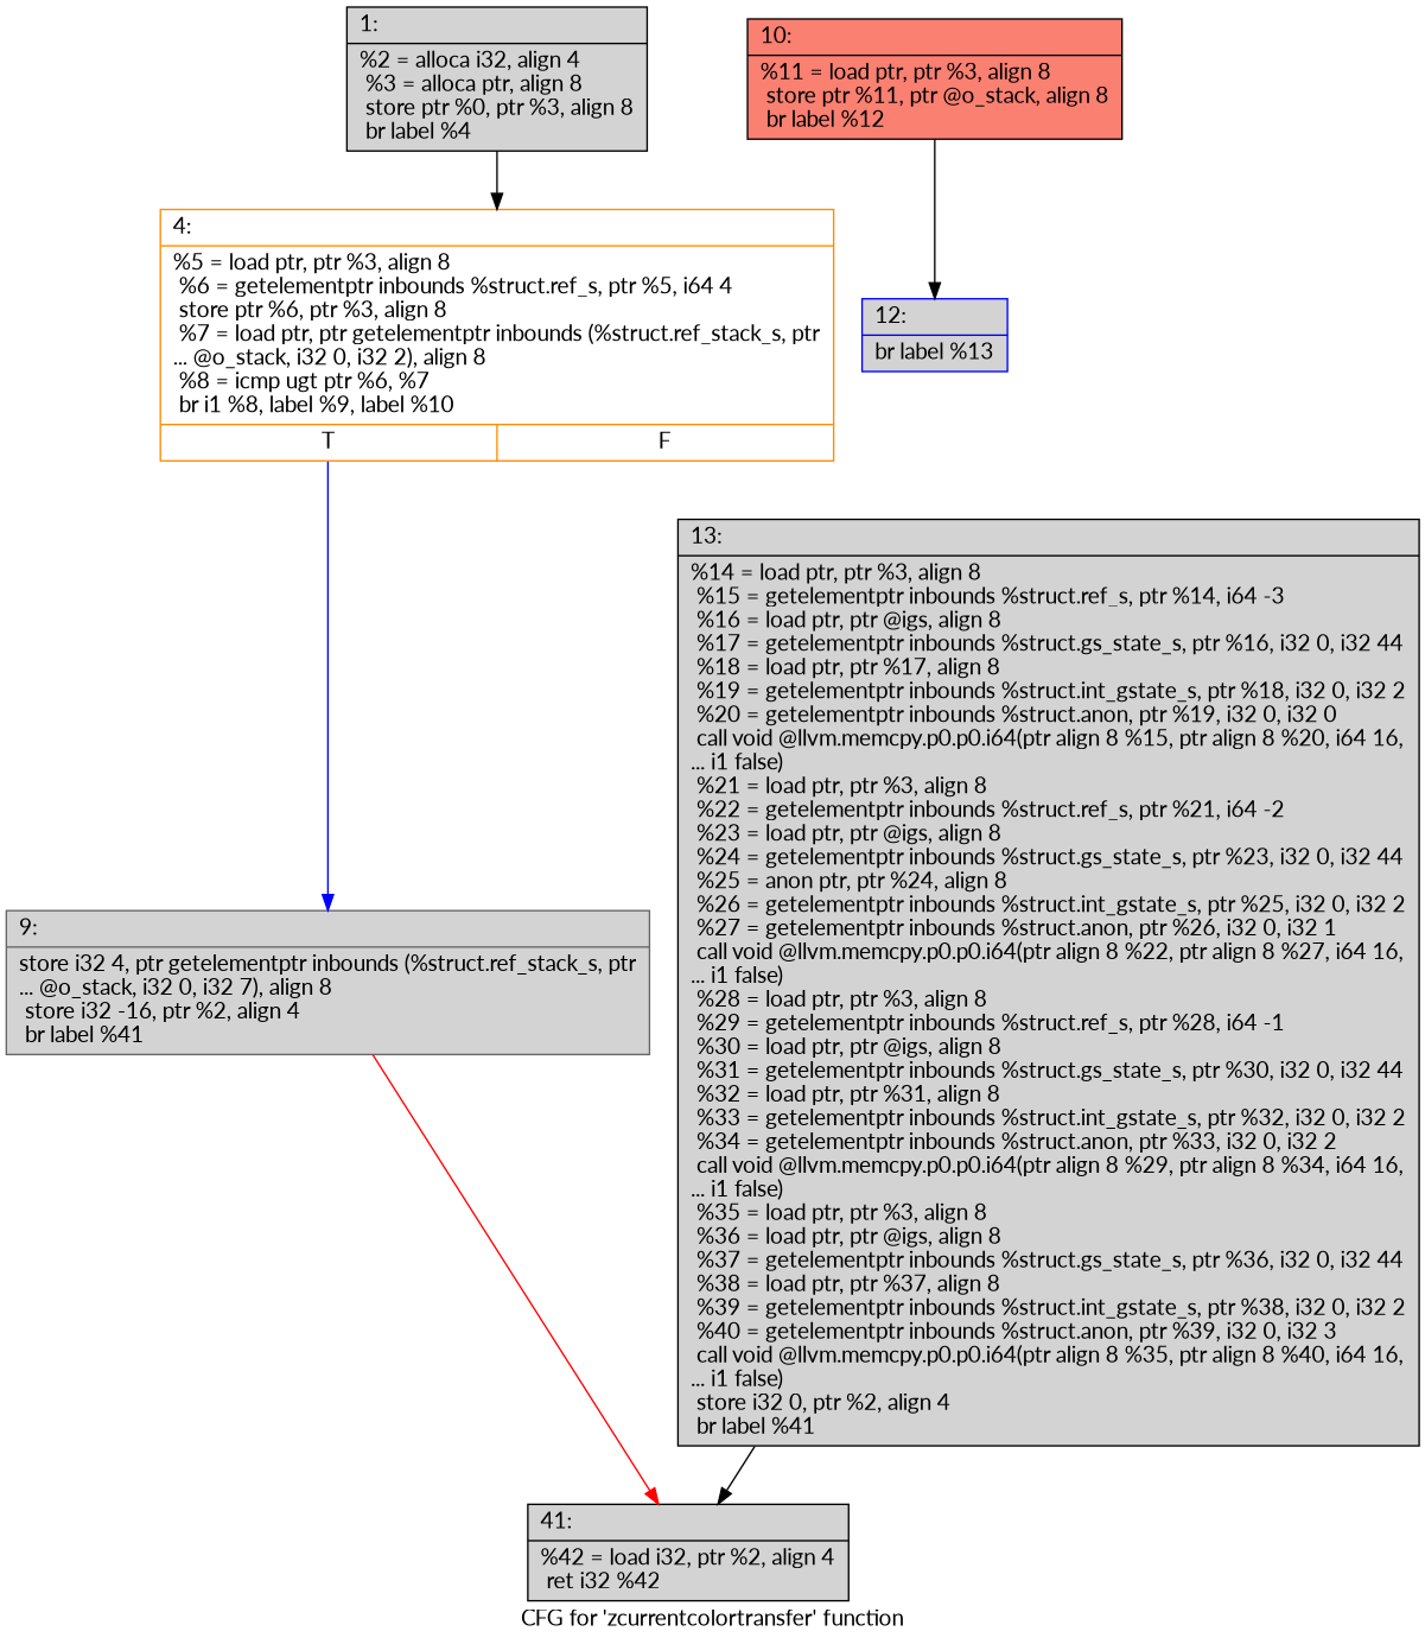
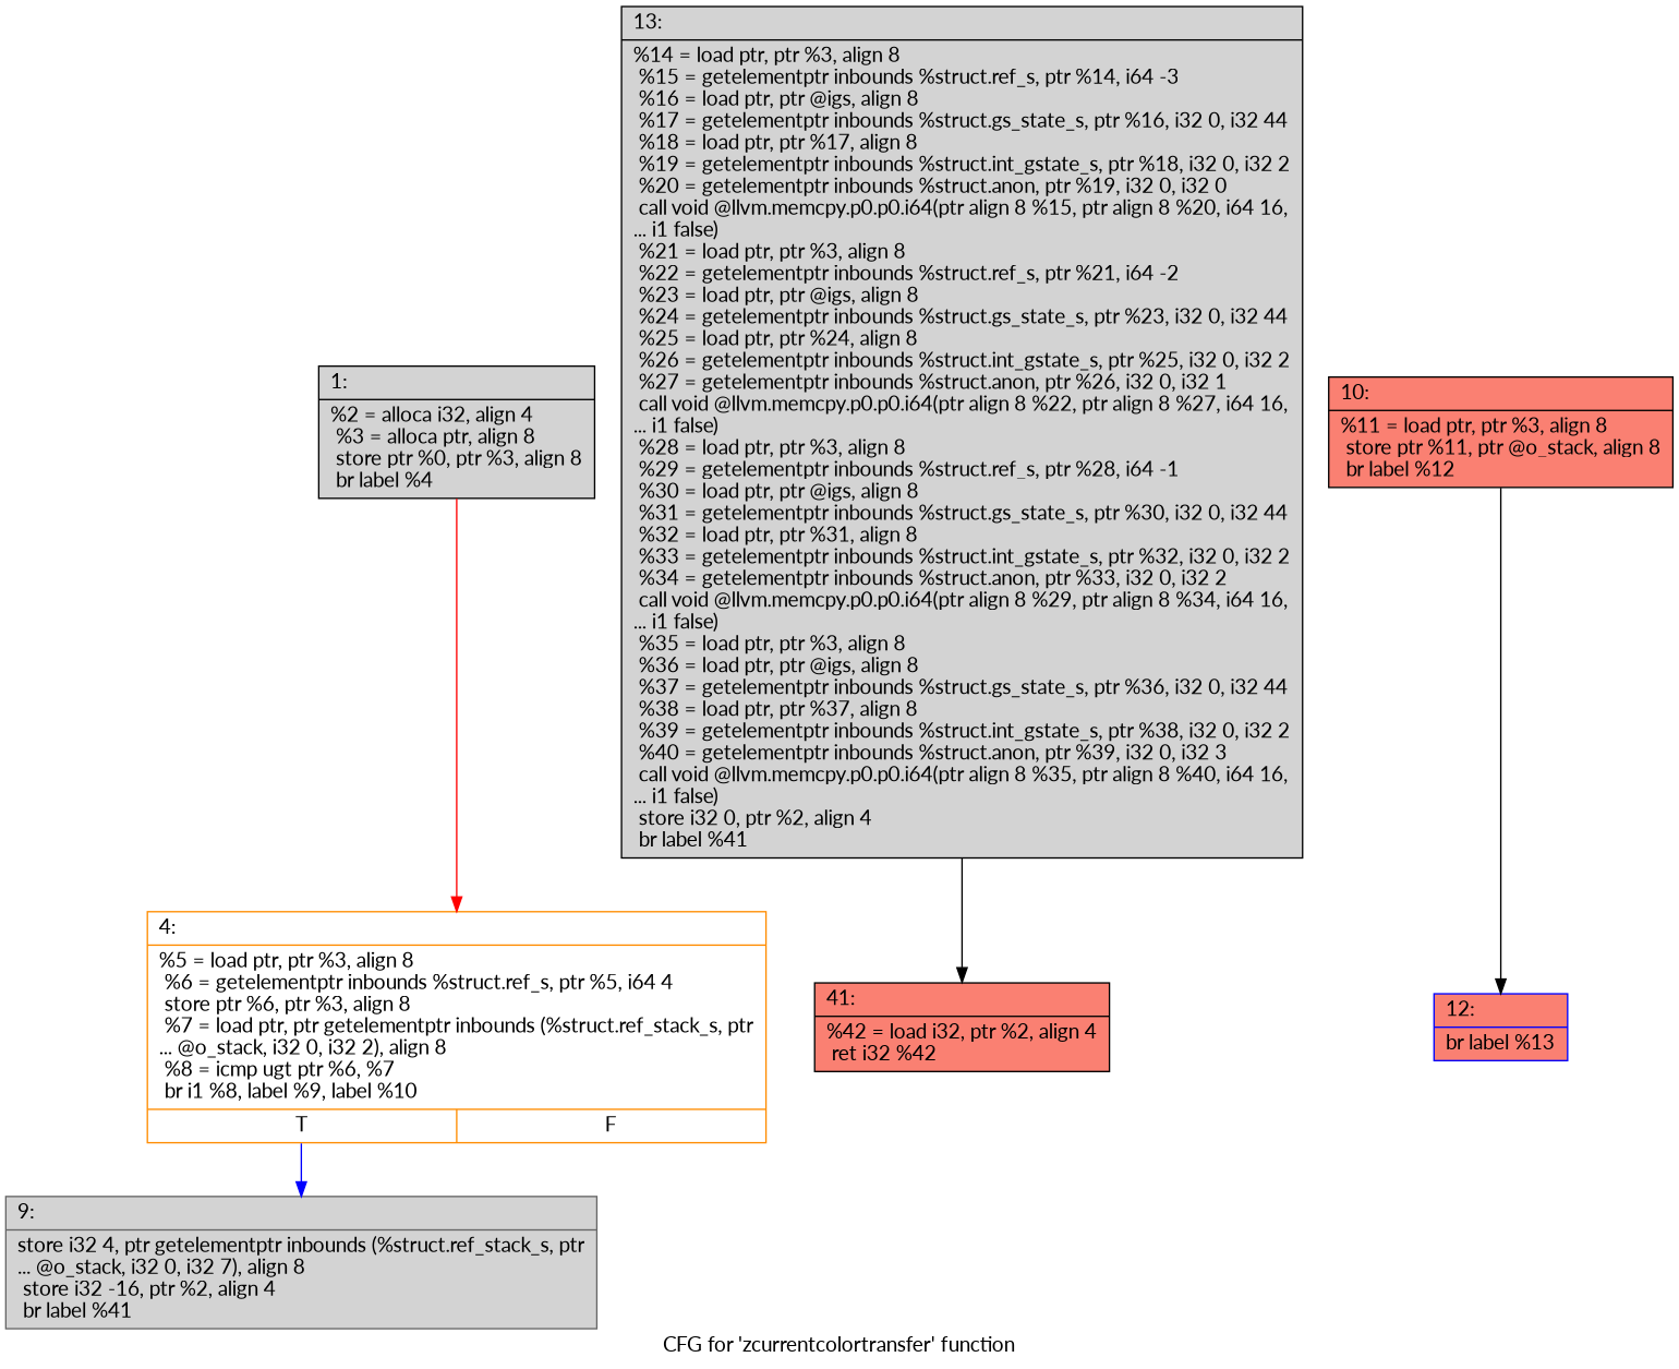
  digraph {
    fontname=Lato
    label="CFG for 'zcurrentcolortransfer' function"
    node [color=black fillcolor=lightgrey fontname=Lato shape=record style=filled]
    edge [color=red fontname=Lato]
    n1 [label="{1:\l|  %2 = alloca i32, align 4\l  %3 = alloca ptr, align 8\l  store ptr %0, ptr %3, align 8\l  br label %4\l}"]
    n2 [color=darkorange fillcolor=white label="{4:\l|  %5 = load ptr, ptr %3, align 8\l  %6 = getelementptr inbounds %struct.ref_s, ptr %5, i64 4\l  store ptr %6, ptr %3, align 8\l  %7 = load ptr, ptr getelementptr inbounds (%struct.ref_stack_s, ptr\l... @o_stack, i32 0, i32 2), align 8\l  %8 = icmp ugt ptr %6, %7\l  br i1 %8, label %9, label %10\l|{<s0>T|<s1>F}}"]
    n3 [color=gray40 label="{9:\l|  store i32 4, ptr getelementptr inbounds (%struct.ref_stack_s, ptr\l... @o_stack, i32 0, i32 7), align 8\l  store i32 -16, ptr %2, align 4\l  br label %41\l}"]
-   n4 [label="{41:\l|  %42 = load i32, ptr %2, align 4\l  ret i32 %42\l}"]
+   n4 [fillcolor=salmon label="{41:\l|  %42 = load i32, ptr %2, align 4\l  ret i32 %42\l}"]
    n5 [fillcolor=salmon label="{10:\l|  %11 = load ptr, ptr %3, align 8\l  store ptr %11, ptr @o_stack, align 8\l  br label %12\l}"]
-   n6 [color=blue label="{12:\l|  br label %13\l}"]
-   n7 [label="{13:\l|  %14 = load ptr, ptr %3, align 8\l  %15 = getelementptr inbounds %struct.ref_s, ptr %14, i64 -3\l  %16 = load ptr, ptr @igs, align 8\l  %17 = getelementptr inbounds %struct.gs_state_s, ptr %16, i32 0, i32 44\l  %18 = load ptr, ptr %17, align 8\l  %19 = getelementptr inbounds %struct.int_gstate_s, ptr %18, i32 0, i32 2\l  %20 = getelementptr inbounds %struct.anon, ptr %19, i32 0, i32 0\l  call void @llvm.memcpy.p0.p0.i64(ptr align 8 %15, ptr align 8 %20, i64 16,\l... i1 false)\l  %21 = load ptr, ptr %3, align 8\l  %22 = getelementptr inbounds %struct.ref_s, ptr %21, i64 -2\l  %23 = load ptr, ptr @igs, align 8\l  %24 = getelementptr inbounds %struct.gs_state_s, ptr %23, i32 0, i32 44\l  %25 = anon ptr, ptr %24, align 8\l  %26 = getelementptr inbounds %struct.int_gstate_s, ptr %25, i32 0, i32 2\l  %27 = getelementptr inbounds %struct.anon, ptr %26, i32 0, i32 1\l  call void @llvm.memcpy.p0.p0.i64(ptr align 8 %22, ptr align 8 %27, i64 16,\l... i1 false)\l  %28 = load ptr, ptr %3, align 8\l  %29 = getelementptr inbounds %struct.ref_s, ptr %28, i64 -1\l  %30 = load ptr, ptr @igs, align 8\l  %31 = getelementptr inbounds %struct.gs_state_s, ptr %30, i32 0, i32 44\l  %32 = load ptr, ptr %31, align 8\l  %33 = getelementptr inbounds %struct.int_gstate_s, ptr %32, i32 0, i32 2\l  %34 = getelementptr inbounds %struct.anon, ptr %33, i32 0, i32 2\l  call void @llvm.memcpy.p0.p0.i64(ptr align 8 %29, ptr align 8 %34, i64 16,\l... i1 false)\l  %35 = load ptr, ptr %3, align 8\l  %36 = load ptr, ptr @igs, align 8\l  %37 = getelementptr inbounds %struct.gs_state_s, ptr %36, i32 0, i32 44\l  %38 = load ptr, ptr %37, align 8\l  %39 = getelementptr inbounds %struct.int_gstate_s, ptr %38, i32 0, i32 2\l  %40 = getelementptr inbounds %struct.anon, ptr %39, i32 0, i32 3\l  call void @llvm.memcpy.p0.p0.i64(ptr align 8 %35, ptr align 8 %40, i64 16,\l... i1 false)\l  store i32 0, ptr %2, align 4\l  br label %41\l}"]
-   n1 -> n2 [color=black]
+   n6 [color=blue fillcolor=salmon label="{12:\l|  br label %13\l}"]
+   n7 [label="{13:\l|  %14 = load ptr, ptr %3, align 8\l  %15 = getelementptr inbounds %struct.ref_s, ptr %14, i64 -3\l  %16 = load ptr, ptr @igs, align 8\l  %17 = getelementptr inbounds %struct.gs_state_s, ptr %16, i32 0, i32 44\l  %18 = load ptr, ptr %17, align 8\l  %19 = getelementptr inbounds %struct.int_gstate_s, ptr %18, i32 0, i32 2\l  %20 = getelementptr inbounds %struct.anon, ptr %19, i32 0, i32 0\l  call void @llvm.memcpy.p0.p0.i64(ptr align 8 %15, ptr align 8 %20, i64 16,\l... i1 false)\l  %21 = load ptr, ptr %3, align 8\l  %22 = getelementptr inbounds %struct.ref_s, ptr %21, i64 -2\l  %23 = load ptr, ptr @igs, align 8\l  %24 = getelementptr inbounds %struct.gs_state_s, ptr %23, i32 0, i32 44\l  %25 = load ptr, ptr %24, align 8\l  %26 = getelementptr inbounds %struct.int_gstate_s, ptr %25, i32 0, i32 2\l  %27 = getelementptr inbounds %struct.anon, ptr %26, i32 0, i32 1\l  call void @llvm.memcpy.p0.p0.i64(ptr align 8 %22, ptr align 8 %27, i64 16,\l... i1 false)\l  %28 = load ptr, ptr %3, align 8\l  %29 = getelementptr inbounds %struct.ref_s, ptr %28, i64 -1\l  %30 = load ptr, ptr @igs, align 8\l  %31 = getelementptr inbounds %struct.gs_state_s, ptr %30, i32 0, i32 44\l  %32 = load ptr, ptr %31, align 8\l  %33 = getelementptr inbounds %struct.int_gstate_s, ptr %32, i32 0, i32 2\l  %34 = getelementptr inbounds %struct.anon, ptr %33, i32 0, i32 2\l  call void @llvm.memcpy.p0.p0.i64(ptr align 8 %29, ptr align 8 %34, i64 16,\l... i1 false)\l  %35 = load ptr, ptr %3, align 8\l  %36 = load ptr, ptr @igs, align 8\l  %37 = getelementptr inbounds %struct.gs_state_s, ptr %36, i32 0, i32 44\l  %38 = load ptr, ptr %37, align 8\l  %39 = getelementptr inbounds %struct.int_gstate_s, ptr %38, i32 0, i32 2\l  %40 = getelementptr inbounds %struct.anon, ptr %39, i32 0, i32 3\l  call void @llvm.memcpy.p0.p0.i64(ptr align 8 %35, ptr align 8 %40, i64 16,\l... i1 false)\l  store i32 0, ptr %2, align 4\l  br label %41\l}"]
+   n1 -> n2
    n2 -> n3 [color=blue tailport=s0]
-   n3 -> n4
    n5 -> n6 [color=black]
    n7 -> n4 [color=black]
  }
